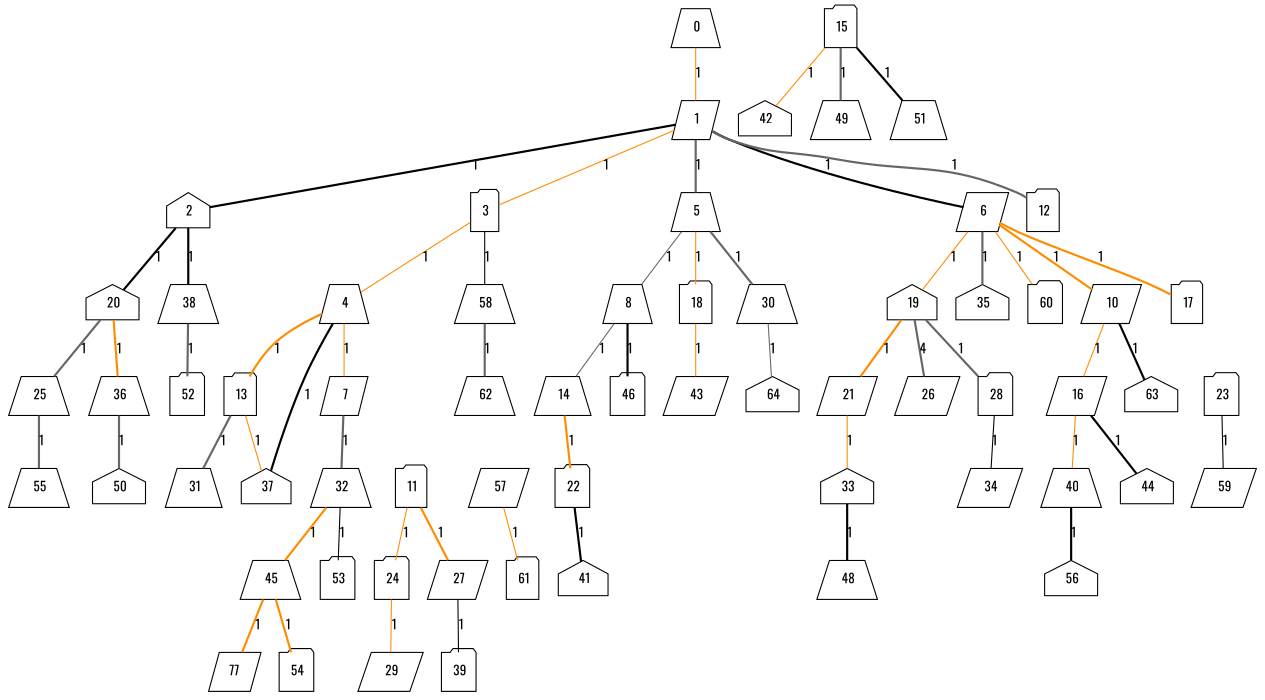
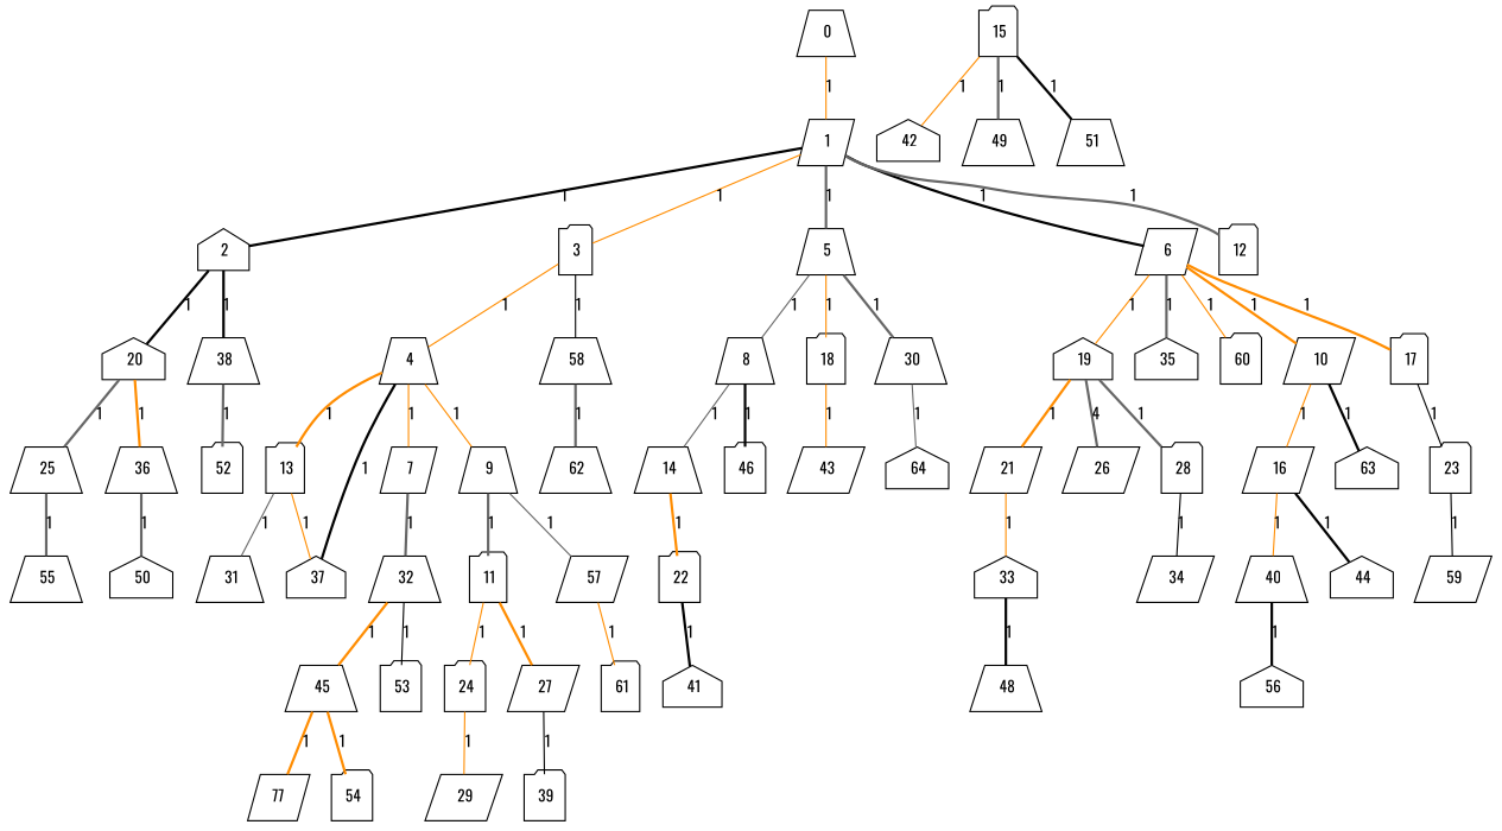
  graph {
    fixedsize="true;"
    fontname=Oswald
    node [color=black fontname=Oswald fontsize=12 hight=.12 shape=trapezium]
    edge [color=darkorange fontname=Oswald fontsize=12 style=bold]
    n1 [label=" 0" width=.12]
    n2 [label=" 1" shape=parallelogram width=.12]
    n3 [label=" 2" shape=house width=.12]
    n4 [label=" 3" shape=folder width=.12]
    n5 [label=" 5" width=.12]
    n6 [label=" 6" shape=parallelogram width=.12]
    n7 [label=" 12" shape=folder width=.12]
    n8 [label=" 20" shape=house width=.12]
    n9 [label=" 38" width=.12]
    n10 [label=" 4" width=.12]
    n11 [label=" 58" width=.12]
    n12 [label=" 8" width=.12]
    n13 [label=" 18" shape=folder width=.12]
    n14 [label=" 30" width=.12]
    n15 [label=" 10" shape=parallelogram width=.12]
    n16 [label=" 17" shape=folder width=.12]
    n17 [label=" 19" shape=house width=.12]
    n18 [label=" 35" shape=house width=.12]
    n19 [label=" 60" shape=folder width=.12]
    n20 [label=" 25" width=.12]
    n21 [label=" 36" width=.12]
    n22 [label=" 52" shape=folder width=.12]
    n23 [label=" 7" shape=parallelogram width=.12]
+   n24 [label=" 9" width=.12]
    n25 [label=" 13" shape=folder width=.12]
    n26 [label=" 37" shape=house width=.12]
    n27 [label=" 62" width=.12]
    n28 [label=" 32" width=.12]
    n29 [label=" 11" shape=folder width=.12]
    n30 [label=" 57" shape=parallelogram width=.12]
    n31 [label=" 31" width=.12]
    n32 [label=" 14" width=.12]
    n33 [label=" 46" shape=folder width=.12]
    n34 [label=" 43" shape=parallelogram width=.12]
    n35 [label=" 64" shape=house width=.12]
    n36 [label=" 16" shape=parallelogram width=.12]
    n37 [label=" 63" shape=house width=.12]
    n38 [label=" 23" shape=folder width=.12]
    n39 [label=" 21" shape=parallelogram width=.12]
    n40 [label=" 26" shape=parallelogram width=.12]
    n41 [label=" 28" shape=folder width=.12]
    n42 [label=" 45" width=.12]
    n43 [label=" 53" shape=folder width=.12]
    n44 [label=" 22" shape=folder width=.12]
    n45 [label=" 24" shape=folder width=.12]
    n46 [label=" 27" shape=parallelogram width=.12]
    n47 [label=" 61" shape=folder width=.12]
    n48 [label=" 40" width=.12]
    n49 [label=" 44" shape=house width=.12]
    n50 [label=" 29" shape=parallelogram width=.12]
    n51 [label=" 39" shape=folder width=.12]
    n52 [label=" 15" shape=folder width=.12]
    n53 [label=" 42" shape=house width=.12]
    n54 [label=" 49" width=.12]
    n55 [label=" 51" width=.12]
    n56 [label=" 41" shape=house width=.12]
    n57 [label=" 56" shape=house width=.12]
    n58 [label=" 59" shape=parallelogram width=.12]
    n59 [label=" 33" shape=house width=.12]
    n60 [label=" 34" shape=parallelogram width=.12]
    n61 [label=" 55" width=.12]
    n62 [label=" 50" shape=house width=.12]
    n63 [label=" 48" width=.12]
    n64 [label=77 shape=parallelogram width=.12]
    n65 [label=" 54" shape=folder width=.12]
    n1 -- n2 [label=1 style=solid]
    n2 -- n3 [color=black label=1]
    n2 -- n4 [label=1 style=solid]
    n2 -- n5 [color=gray40 label=1]
    n2 -- n6 [color=black label=1]
    n2 -- n7 [color=gray40 label=1]
    n3 -- n8 [color=black label=1]
    n3 -- n9 [color=black label=1]
    n4 -- n10 [label=1 style=solid]
    n4 -- n11 [color=black label=1 style=solid]
    n5 -- n12 [color=gray40 label=1 style=solid]
    n5 -- n13 [label=1 style=solid]
    n5 -- n14 [color=gray40 label=1]
    n6 -- n15 [label=1]
    n6 -- n16 [label=1]
    n6 -- n17 [label=1 style=solid]
    n6 -- n18 [color=gray40 label=1]
    n6 -- n19 [label=1 style=solid]
    n8 -- n20 [color=gray40 label=1]
    n8 -- n21 [label=1]
    n9 -- n22 [color=gray40 label=1]
    n10 -- n23 [label=1 style=solid]
+   n10 -- n24 [label=1 style=solid]
    n10 -- n25 [label=1]
    n10 -- n26 [color=black label=1]
    n11 -- n27 [color=gray40 label=1]
    n12 -- n32 [color=gray40 label=1 style=solid]
    n12 -- n33 [color=black label=1]
    n13 -- n34 [label=1 style=solid]
    n14 -- n35 [color=gray40 label=1 style=solid]
    n15 -- n36 [label=1 style=solid]
    n15 -- n37 [color=black label=1]
+   n16 -- n38 [color=black label=1 style=solid]
    n17 -- n39 [label=1]
    n17 -- n40 [color=gray40 label=4]
    n17 -- n41 [color=gray40 label=1]
    n20 -- n61 [color=gray40 label=1]
    n21 -- n62 [color=gray40 label=1]
    n23 -- n28 [color=gray40 label=1]
+   n24 -- n29 [color=gray40 label=1]
+   n24 -- n30 [color=gray40 label=1 style=solid]
    n25 -- n26 [label=1 style=solid]
-   n25 -- n31 [color=gray40 label=1]
+   n25 -- n31 [color=gray40 label=1 style=solid]
    n28 -- n42 [label=1]
    n28 -- n43 [color=black label=1 style=solid]
    n29 -- n45 [label=1 style=solid]
    n29 -- n46 [label=1]
    n30 -- n47 [label=1 style=solid]
    n32 -- n44 [label=1]
    n36 -- n48 [label=1 style=solid]
    n36 -- n49 [color=black label=1]
    n38 -- n58 [color=black label=1 style=solid]
    n39 -- n59 [label=1 style=solid]
    n41 -- n60 [color=black label=1 style=solid]
    n42 -- n64 [label=1]
    n42 -- n65 [label=1]
    n44 -- n56 [color=black label=1]
    n45 -- n50 [label=1 style=solid]
    n46 -- n51 [color=black label=1 style=solid]
    n48 -- n57 [color=black label=1]
    n52 -- n53 [label=1 style=solid]
    n52 -- n54 [color=gray40 label=1]
    n52 -- n55 [color=black label=1]
    n59 -- n63 [color=black label=1]
  }
